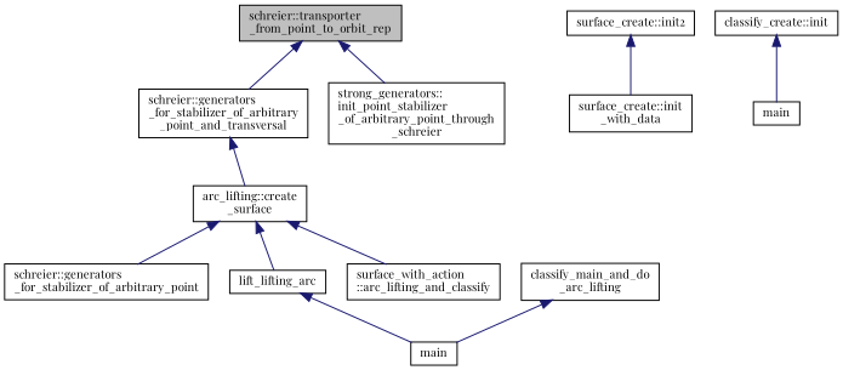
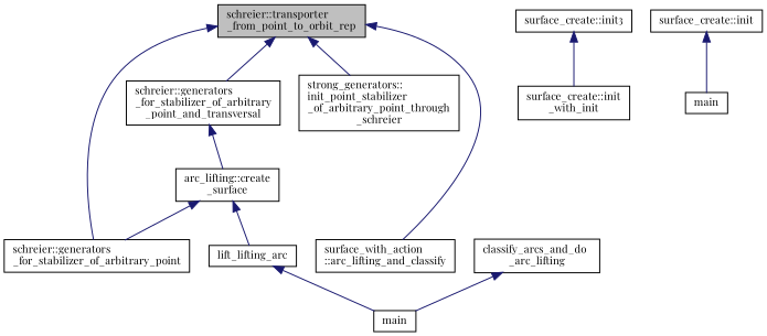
  digraph {
    fontname="Playfair Display"
    rankdir=TB
    node [color=black fillcolor=white fontname="Playfair Display" fontsize=10 shape=record style=filled]
    edge [color=midnightblue dir=back fontname="Playfair Display" fontsize=10 labelfontname=Helvetica labelfontsize=10 style=solid]
    n1 [fillcolor=grey75 fontcolor=black height=0.2 label="schreier::transporter\l_from_point_to_orbit_rep" width=0.4]
    n2 [height=0.2 label="schreier::generators\l_for_stabilizer_of_arbitrary\l_point_and_transversal" width=0.4]
    n3 [height=0.2 label="schreier::generators\l_for_stabilizer_of_arbitrary_point" width=0.4]
    n4 [height=0.2 label="strong_generators::\linit_point_stabilizer\l_of_arbitrary_point_through\l_schreier" width=0.4]
    n5 [height=0.2 label="arc_lifting::create\l_surface" width=0.4]
    n6 [height=0.2 label=lift_lifting_arc width=0.4]
    n7 [height=0.2 label="surface_with_action\l::arc_lifting_and_classify" width=0.4]
    n8 [height=0.2 label=main width=0.4]
-   n9 [height=0.2 label="surface_create::init2" width=0.4]
-   n10 [height=0.2 label="surface_create::init\l_with_data" width=0.4]
-   n11 [height=0.2 label="classify_create::init" width=0.4]
+   n9 [height=0.2 label="surface_create::init3" width=0.4]
+   n10 [height=0.2 label="surface_create::init\l_with_init" width=0.4]
+   n11 [height=0.2 label="surface_create::init" width=0.4]
    n12 [height=0.2 label=main width=0.4]
-   n13 [height=0.2 label="classify_main_and_do\l_arc_lifting" width=0.4]
+   n13 [height=0.2 label="classify_arcs_and_do\l_arc_lifting" width=0.4]
    n1 -> n2
+   n1 -> n3
    n1 -> n4
    n2 -> n5
    n5 -> n3
    n5 -> n6
-   n5 -> n7
+   n1 -> n7
    n6 -> n8
    n9 -> n10
    n11 -> n12
    n13 -> n8
  }
